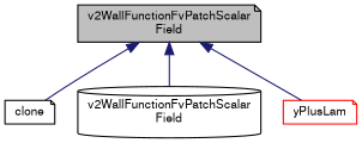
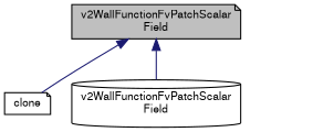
  digraph {
    rankdir=TB
    node [color=black fontname=FreeSans fontsize=10 shape=note]
    edge [color=midnightblue dir=back fontname=FreeSans fontsize=10 labelfontname=FreeSans labelfontsize=10 style=solid]
    n1 [fillcolor=grey75 fontcolor=black height=0.2 label="v2WallFunctionFvPatchScalar\lField" style=filled width=0.4]
    n2 [height=0.2 label=clone width=0.4]
    n3 [height=0.2 label="v2WallFunctionFvPatchScalar\lField" shape=cylinder width=0.4]
-   n4 [color=red height=0.2 label=yPlusLam width=0.4]
    n1 -> n2
    n1 -> n3
-   n1 -> n4
  }
